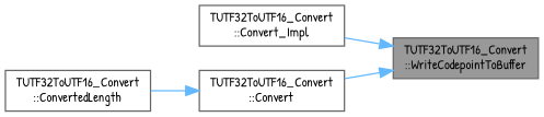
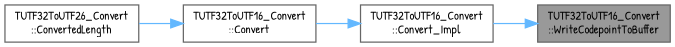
  digraph {
    fontname="Patrick Hand"
    rankdir=RL
    node [color=grey40 fillcolor=white fontname="Patrick Hand" fontsize=10 shape=box style=filled]
    edge [color=steelblue1 dir=back fontname="Patrick Hand" fontsize=10 labelfontname=Helvetica labelfontsize=10 style=solid]
    n1 [color=gray40 fillcolor=grey60 fontcolor=black height=0.2 label="TUTF32ToUTF16_Convert\l::WriteCodepointToBuffer" width=0.4]
    n2 [height=0.2 label="TUTF32ToUTF16_Convert\l::Convert_Impl" width=0.4]
    n3 [height=0.2 label="TUTF32ToUTF16_Convert\l::Convert" width=0.4]
-   n4 [height=0.2 label="TUTF32ToUTF16_Convert\l::ConvertedLength" width=0.4]
+   n4 [height=0.2 label="TUTF32ToUTF26_Convert\l::ConvertedLength" width=0.4]
    n1 -> n2
-   n1 -> n3
+   n2 -> n3
    n3 -> n4
  }
